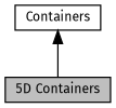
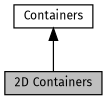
  digraph {
    rankdir=TB
    fontname="Fira Sans"
    node [color=black fontname="Fira Sans" fontsize=10 shape=box style=filled]
-   n1 [fillcolor=grey75 fontcolor=black height=0.2 label="5D Containers" width=0.4]
+   n1 [fillcolor=grey75 fontcolor=black height=0.2 label="2D Containers" width=0.4]
    n2 [fillcolor=white height=0.2 label=Containers width=0.4]
    n2 -> n1 [dir=back fontname="Fira Sans" fontsize=10 labelfontname=Helvetica labelfontsize=10 shape=plaintext style=solid]
  }
